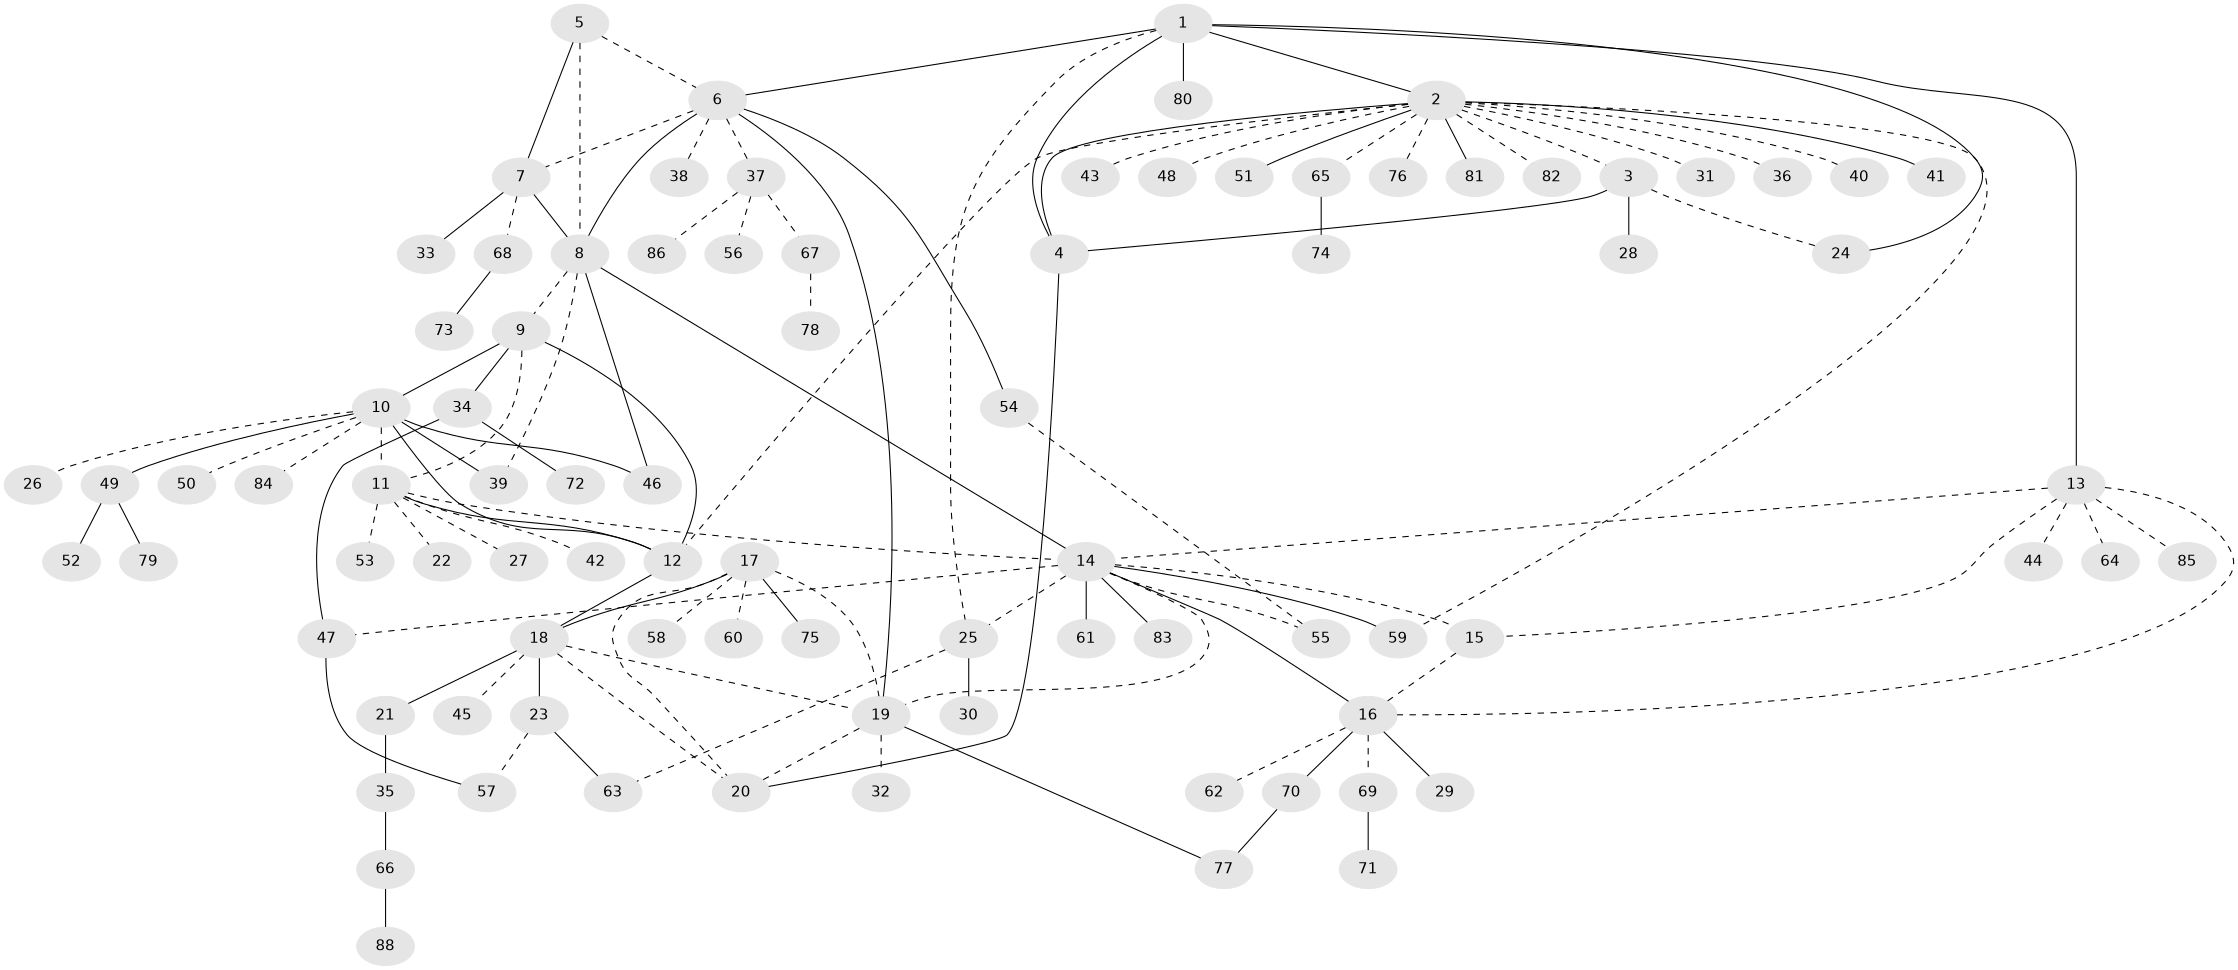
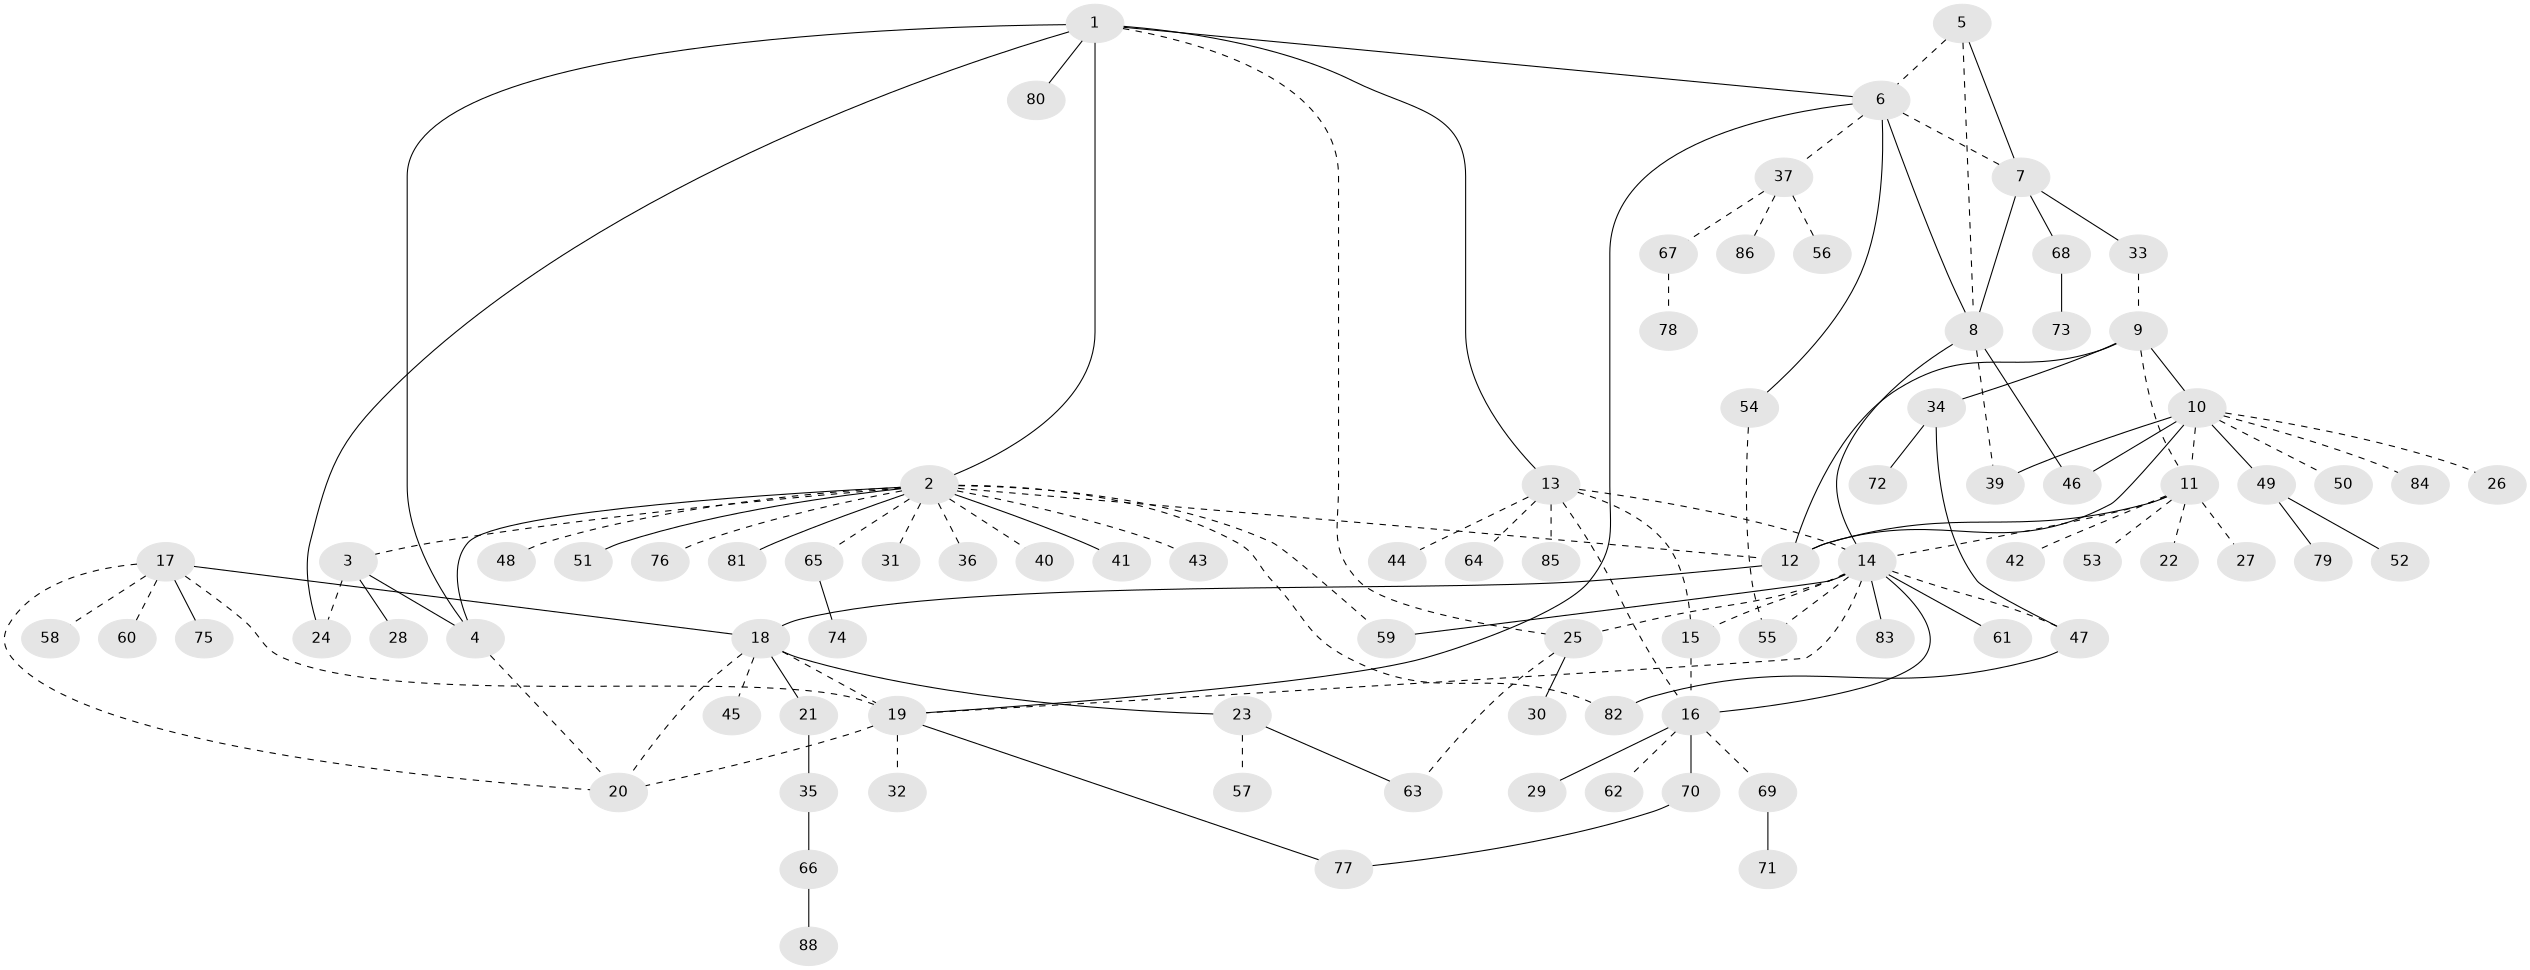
  graph {
    fontname="DejaVu Sans"
    node [color=gray90 fontname="DejaVu Sans" style=filled]
    edge [fontname="DejaVu Sans" style=dashed]
    1
    2
    4
    6
    13
    25
    80
    24
    3
    12
    31
    36
    40
    41
    43
    48
    51
    59
    65
    76
    81
    82
    28
    20
    7
    8
    19
    37
-   38
    54
    14
    15
    16
    44
    64
    85
    63
    30
    18
    74
    5
    33
    68
    9
    39
    46
    32
    77
    56
    67
    86
    55
    73
    10
    11
    34
    47
    61
    83
    26
    49
    50
    84
    22
    27
    42
    53
    72
    52
    79
    21
    23
    45
    29
    62
    69
    70
    71
    17
    58
    60
    75
    35
    57
    66
    88
    78
    1 -- 2 [style=solid]
    1 -- 4 [style=solid]
    1 -- 6 [style=solid]
    1 -- 13 [style=solid]
    1 -- 25
    1 -- 80 [style=solid]
    1 -- 24 [style=solid]
    2 -- 4 [style=solid]
    2 -- 3
    2 -- 12
    2 -- 31
    2 -- 36
    2 -- 40
    2 -- 41 [style=solid]
    2 -- 43
    2 -- 48
    2 -- 51 [style=solid]
    2 -- 59
    2 -- 65
    2 -- 76
    2 -- 81 [style=solid]
    2 -- 82
-   4 -- 20 [style=solid]
+   4 -- 20
    6 -- 7
    6 -- 8 [style=solid]
    6 -- 19 [style=solid]
    6 -- 37
-   6 -- 38
    6 -- 54 [style=solid]
    13 -- 14
    13 -- 15
    13 -- 16
    13 -- 44
    13 -- 64
    13 -- 85
    25 -- 63
    25 -- 30 [style=solid]
    3 -- 4 [style=solid]
    3 -- 24
    3 -- 28 [style=solid]
    12 -- 18 [style=solid]
    65 -- 74 [style=solid]
    7 -- 8 [style=solid]
    7 -- 33 [style=solid]
-   7 -- 68
+   7 -- 68 [style=solid]
    8 -- 14 [style=solid]
-   8 -- 9
+   33 -- 9
    8 -- 39
    8 -- 46 [style=solid]
    19 -- 20
    19 -- 32
    19 -- 77 [style=solid]
    37 -- 56
    37 -- 67
    37 -- 86
    54 -- 55
    14 -- 25
    14 -- 59 [style=solid]
    14 -- 19
    14 -- 15
    14 -- 16 [style=solid]
    14 -- 55
    14 -- 47
    14 -- 61 [style=solid]
    14 -- 83 [style=solid]
    15 -- 16
    16 -- 29 [style=solid]
    16 -- 62
    16 -- 69
    16 -- 70 [style=solid]
    18 -- 20
    18 -- 19
    18 -- 21 [style=solid]
    18 -- 23 [style=solid]
    18 -- 45
    5 -- 6
    5 -- 7 [style=solid]
    5 -- 8
    68 -- 73 [style=solid]
    9 -- 12 [style=solid]
    9 -- 10 [style=solid]
    9 -- 11
    9 -- 34 [style=solid]
    67 -- 78
    10 -- 12 [style=solid]
    10 -- 39 [style=solid]
    10 -- 46 [style=solid]
    10 -- 11
    10 -- 26
    10 -- 49 [style=solid]
    10 -- 50
    10 -- 84
    11 -- 12 [style=solid]
    11 -- 14
    11 -- 22
    11 -- 27
    11 -- 42
    11 -- 53
    34 -- 47 [style=solid]
    34 -- 72 [style=solid]
-   47 -- 57 [style=solid]
+   47 -- 82 [style=solid]
    49 -- 52 [style=solid]
    49 -- 79 [style=solid]
    21 -- 35 [style=solid]
    23 -- 63 [style=solid]
    23 -- 57
    69 -- 71 [style=solid]
    70 -- 77 [style=solid]
    17 -- 20
    17 -- 19
    17 -- 18 [style=solid]
    17 -- 58
    17 -- 60
    17 -- 75 [style=solid]
    35 -- 66 [style=solid]
    66 -- 88 [style=solid]
  }
